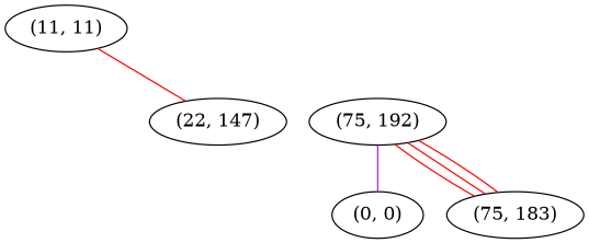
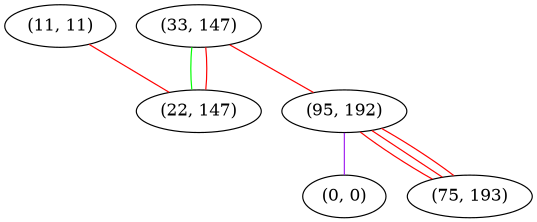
  graph {
    edge [color=red weight=1]
    n1 [label="(22, 147)"]
-   "(75, 192)"
+   "(33, 147)"
+   "(75, 192)" [label="(95, 192)"]
    "(0, 0)"
-   "(75, 193)" [label="(75, 183)"]
+   "(75, 193)"
    "(11, 11)"
+   "(33, 147)" -- n1 [color=green weight=2]
+   "(33, 147)" -- n1
+   "(33, 147)" -- "(75, 192)"
    "(75, 192)" -- "(0, 0)" [color=purple weight=4]
    "(75, 192)" -- "(75, 193)"
    "(75, 192)" -- "(75, 193)"
    "(75, 192)" -- "(75, 193)"
    "(11, 11)" -- n1
  }
